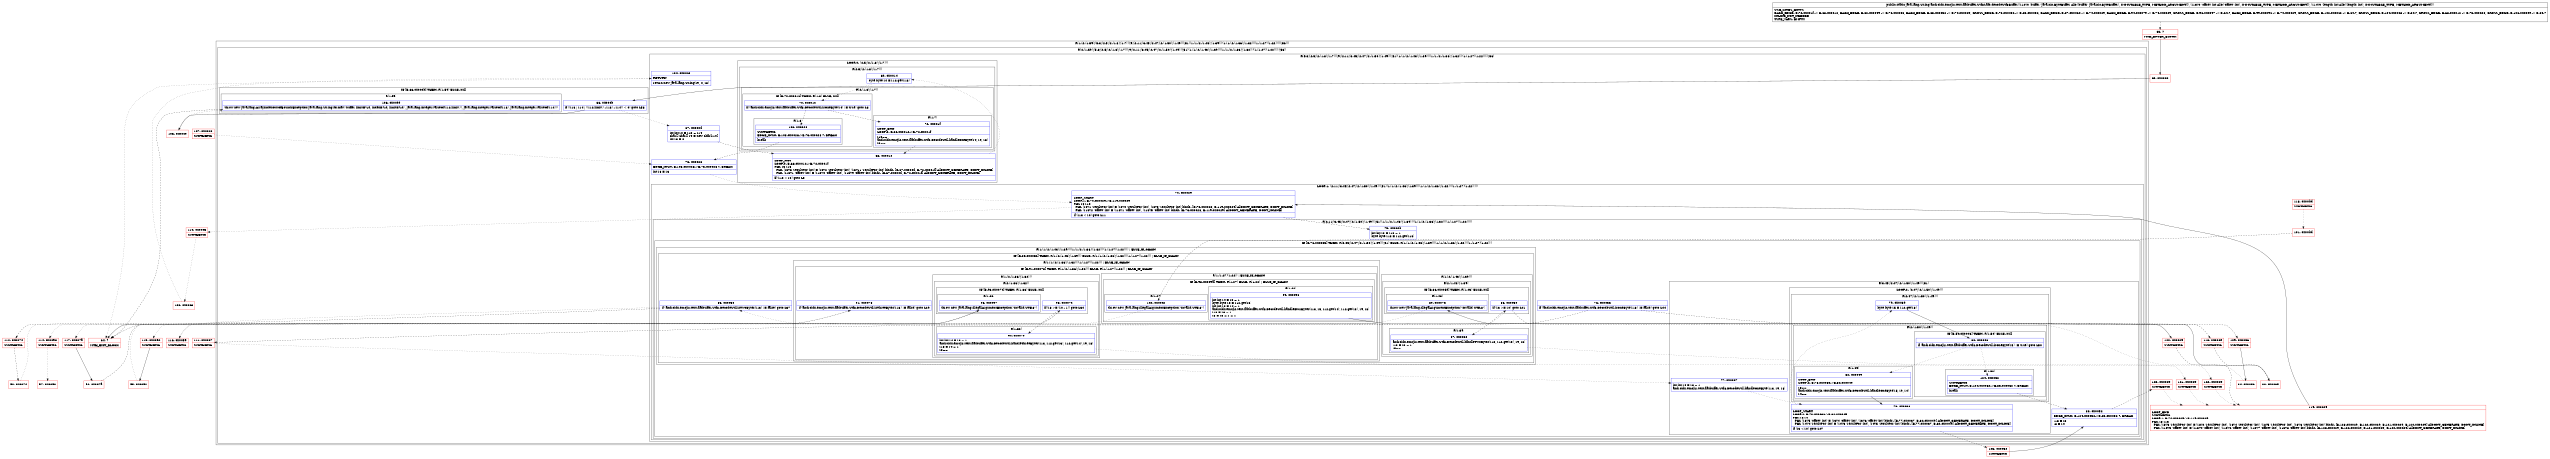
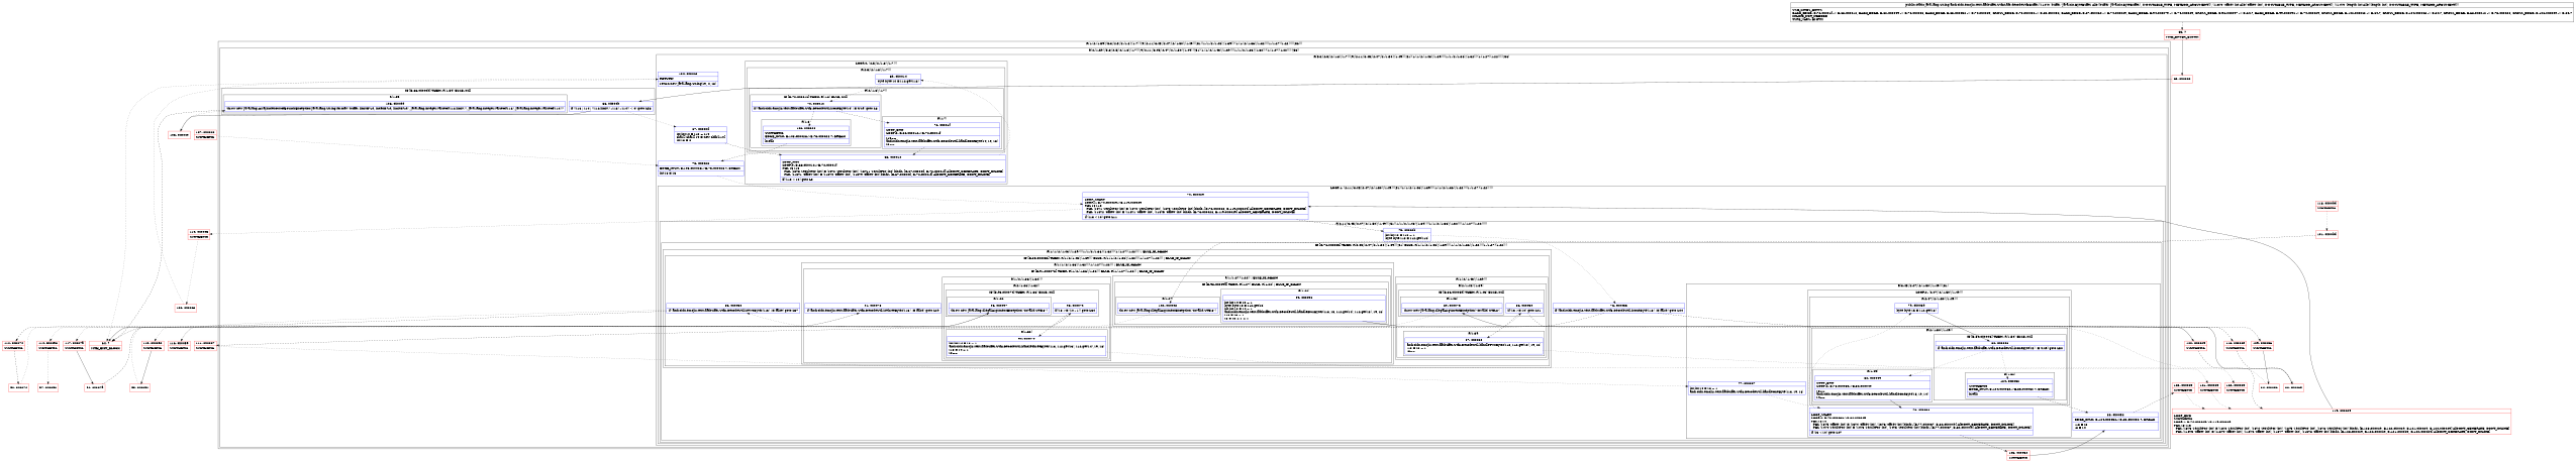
  digraph {
    node [color=blue shape=record]
    edge [style=dotted]
    n1 [label="{106\:\ 0x00ee|throw new java.lang.ArrayIndexOutOfBoundsException(java.lang.String.format(\"buffer limit=%d, index=%d, limit=%d\", java.lang.Integer.valueOf(r12.limit()), java.lang.Integer.valueOf(r13), java.lang.Integer.valueOf(r14)))\l}"]
    n2 [label="{66\:\ 0x000b|if ((r13 \| r14 \| ((r12.limit() \- r13) \- r14)) \< 0) goto L58\l}"]
    n3 [label="{108\:\ 0x0028|SYNTHETIC\lEDGE_INSN: B:108:0x0028\-\>B:73:0x0028 ?: BREAK  \l|break\l}"]
    n4 [label="{70\:\ 0x001c|if (androidx.emoji2.text.flatbuffer.Utf8.DecodeUtil.isOneByte(r4) != true) goto L8\l}"]
    n5 [label="{72\:\ 0x001f|LOOP_END\lLOOP:0: B:68:0x0012\-\>B:72:0x001f\l|r13++\landroidx.emoji2.text.flatbuffer.Utf8.DecodeUtil.handleOneByte(r4, r9, r3)\lr3++\l}"]
    n6 [label="{69\:\ 0x0014|byte byte r4 = r12.get(r13)\l}"]
    n7 [label="{68\:\ 0x0012|LOOP_NOT\lLOOP:0: B:68:0x0012\-\>B:72:0x001f\lPHI: r3 r13 \l  PHI: (r3v3 'resultPos' int) = (r3v2 'resultPos' int), (r3v11 'resultPos' int) binds: [B:67:0x000d, B:72:0x001f] A[DONT_GENERATE, DONT_INLINE]\l  PHI: (r13v1 'offset' int) = (r13v0 'offset' int), (r13v9 'offset' int) binds: [B:67:0x000d, B:72:0x001f] A[DONT_GENERATE, DONT_INLINE]\l|if (r13 \< r0) goto L5\l}"]
    n8 [label="{124\:\ 0x0052|SYNTHETIC\lEDGE_INSN: B:124:0x0052\-\>B:83:0x0052 ?: BREAK  \l|break\l}"]
    n9 [label="{80\:\ 0x0046|if (androidx.emoji2.text.flatbuffer.Utf8.DecodeUtil.isOneByte(r5) != true) goto L50\l}"]
    n10 [label="{82\:\ 0x0049|LOOP_END\lLOOP:2: B:78:0x003c\-\>B:82:0x0049\l|r3++\landroidx.emoji2.text.flatbuffer.Utf8.DecodeUtil.handleOneByte(r5, r9, r4)\lr4++\l}"]
    n11 [label="{79\:\ 0x003e|byte byte r5 = r12.get(r3)\l}"]
    n12 [label="{78\:\ 0x003c|LOOP_START\lLOOP:2: B:78:0x003c\-\>B:82:0x0049\lPHI: r3 r4 \l  PHI: (r3v5 'offset' int) = (r3v4 'offset' int), (r3v6 'offset' int) binds: [B:77:0x0037, B:82:0x0049] A[DONT_GENERATE, DONT_INLINE]\l  PHI: (r4v4 'resultPos' int) = (r4v3 'resultPos' int), (r4v5 'resultPos' int) binds: [B:77:0x0037, B:82:0x0049] A[DONT_GENERATE, DONT_INLINE]\l|if (r3 \< r0) goto L47\l}"]
    n13 [label="{77\:\ 0x0037|int int r4 = r8 + 1\landroidx.emoji2.text.flatbuffer.Utf8.DecodeUtil.handleOneByte(r13, r9, r8)\l}"]
    n14 [label="{83\:\ 0x0052|EDGE_INSN: B:124:0x0052\-\>B:83:0x0052 ?: BREAK  \l|r13 = r3\lr8 = r4\l}"]
    n15 [label="{89\:\ 0x0073|throw new java.lang.IllegalArgumentException(\"Invalid UTF\-8\")\l}"]
    n16 [label="{86\:\ 0x005e|if (r3 \>= r0) goto L41\l}"]
    n17 [label="{87\:\ 0x0060|androidx.emoji2.text.flatbuffer.Utf8.DecodeUtil.handleTwoBytes(r13, r12.get(r3), r9, r8)\lr13 = r3 + 1\lr8++\l}"]
    n18 [label="{96\:\ 0x0097|throw new java.lang.IllegalArgumentException(\"Invalid UTF\-8\")\l}"]
    n19 [label="{93\:\ 0x007c|if (r3 \>= (r0 \- 1)) goto L34\l}"]
    n20 [label="{94\:\ 0x007e|int int r4 = r3 + 1\landroidx.emoji2.text.flatbuffer.Utf8.DecodeUtil.handleThreeBytes(r13, r12.get(r3), r12.get(r4), r9, r8)\lr13 = r4 + 1\lr8++\l}"]
    n21 [label="{102\:\ 0x00c2|throw new java.lang.IllegalArgumentException(\"Invalid UTF\-8\")\l}"]
    n22 [label="{99\:\ 0x009c|int int r4 = r3 + 1\lbyte byte r5 = r12.get(r3)\lint int r3 = r4 + 1\landroidx.emoji2.text.flatbuffer.Utf8.DecodeUtil.handleFourBytes(r13, r5, r12.get(r4), r12.get(r3), r9, r8)\lr13 = r3 + 1\lr8 = r8 + 1 + 1\l}"]
    n23 [label="{91\:\ 0x0078|if (androidx.emoji2.text.flatbuffer.Utf8.DecodeUtil.isThreeBytes(r13) != false) goto L29\l}"]
    n24 [label="{85\:\ 0x005c|if (androidx.emoji2.text.flatbuffer.Utf8.DecodeUtil.isTwoBytes(r13) != false) goto L37\l}"]
    n25 [label="{76\:\ 0x0035|if (androidx.emoji2.text.flatbuffer.Utf8.DecodeUtil.isOneByte(r13) != false) goto L44\l}"]
    n26 [label="{75\:\ 0x002b|int int r3 = r13 + 1\lbyte byte r13 = r12.get(r13)\l}"]
    n27 [label="{74\:\ 0x0029|LOOP_START\lLOOP:1: B:74:0x0029\-\>B:119:0x0029\lPHI: r8 r13 \l  PHI: (r8v1 'resultPos' int) = (r8v0 'resultPos' int), (r8v3 'resultPos' int) binds: [B:73:0x0028, B:119:0x0029] A[DONT_GENERATE, DONT_INLINE]\l  PHI: (r13v2 'offset' int) = (r13v1 'offset' int), (r13v5 'offset' int) binds: [B:73:0x0028, B:119:0x0029] A[DONT_GENERATE, DONT_INLINE]\l|if (r13 \< r0) goto L11\l}"]
    n28 [label="{67\:\ 0x000d|int int r0 = r13 + r14\lchar[] char[] r9 = new char[r14]\lint r3 = 0\l}"]
    n29 [label="{73\:\ 0x0028|EDGE_INSN: B:108:0x0028\-\>B:73:0x0028 ?: BREAK  \l|int r8 = r3\l}"]
    n30 [label="{104\:\ 0x00c8|RETURN\l|return new java.lang.String(r9, 0, r8)\l}"]
    n31 [color=red label="{64\:\ ?|MTH_EXIT_BLOCK\l}"]
    n32 [color=red label="{105\:\ 0x00c9}"]
    n33 [color=red label="{125\:\ 0x0052|SYNTHETIC\l}"]
    n34 [color=red label="{123\:\ 0x0029|SYNTHETIC\l}"]
    n35 [color=red label="{113\:\ 0x006e|SYNTHETIC\l}"]
    n36 [color=red label="{122\:\ 0x0029|SYNTHETIC\l}"]
    n37 [color=red label="{115\:\ 0x0092|SYNTHETIC\l}"]
    n38 [color=red label="{121\:\ 0x0029|SYNTHETIC\l}"]
    n39 [color=red label="{120\:\ 0x0029|SYNTHETIC\l}"]
    n40 [color=red label="{114\:\ 0x0098|SYNTHETIC\l}"]
    n41 [color=red label="{117\:\ 0x007a|SYNTHETIC\l}"]
    n42 [color=red label="{112\:\ 0x0074|SYNTHETIC\l}"]
    n43 [color=red label="{116\:\ 0x005e|SYNTHETIC\l}"]
    n44 [color=red label="{109\:\ 0x0056|SYNTHETIC\l}"]
    n45 [color=red label="{111\:\ 0x0037|SYNTHETIC\l}"]
    n46 [color=red label="{110\:\ 0x00c3|SYNTHETIC\l}"]
    n47 [color=red label="{107\:\ 0x0028|SYNTHETIC\l}"]
    n48 [color=red label="{103\:\ 0x00c3}"]
    n49 [color=red label="{84\:\ 0x0056}"]
    n50 [color=red label="{119\:\ 0x0029|LOOP_END\lSYNTHETIC\lLOOP:1: B:74:0x0029\-\>B:119:0x0029\lPHI: r8 r13 \l  PHI: (r8v3 'resultPos' int) = (r8v2 'resultPos' int), (r8v4 'resultPos' int), (r8v5 'resultPos' int), (r8v6 'resultPos' int) binds: [B:123:0x0029, B:122:0x0029, B:121:0x0029, B:120:0x0029] A[DONT_GENERATE, DONT_INLINE]\l  PHI: (r13v5 'offset' int) = (r13v4 'offset' int), (r13v6 'offset' int), (r13v7 'offset' int), (r13v8 'offset' int) binds: [B:123:0x0029, B:122:0x0029, B:121:0x0029, B:120:0x0029] A[DONT_GENERATE, DONT_INLINE]\l}"]
    n51 [color=red label="{90\:\ 0x0074}"]
    n52 [color=red label="{88\:\ 0x006e}"]
    n53 [color=red label="{97\:\ 0x0098}"]
    n54 [color=red label="{92\:\ 0x007a}"]
    n55 [color=red label="{95\:\ 0x0092}"]
    n56 [color=red label="{118\:\ 0x00bd|SYNTHETIC\l}"]
    n57 [color=red label="{101\:\ 0x00bd}"]
    n58 [color=red label="{63\:\ ?|MTH_ENTER_BLOCK\l}"]
    n59 [color=red label="{65\:\ 0x0000}"]
    n60 [label="{public static java.lang.String androidx.emoji2.text.flatbuffer.Utf8Safe.decodeUtf8Buffer((r12v0 'buffer' java.nio.ByteBuffer A[D('buffer' java.nio.ByteBuffer), IMMUTABLE_TYPE, METHOD_ARGUMENT]), (r13v0 'offset' int A[D('offset' int), IMMUTABLE_TYPE, METHOD_ARGUMENT]), (r14v0 'length' int A[D('length' int), IMMUTABLE_TYPE, METHOD_ARGUMENT]))  | USE_LINES_HINTS\lBACK_EDGE: B:72:0x001f \-\> B:68:0x0012, BACK_EDGE: B:82:0x0049 \-\> B:78:0x003c, BACK_EDGE: B:83:0x0052 \-\> B:74:0x0029, CROSS_EDGE: B:78:0x003c \-\> B:83:0x0052, BACK_EDGE: B:87:0x0060 \-\> B:74:0x0029, BACK_EDGE: B:94:0x007e \-\> B:74:0x0029, CROSS_EDGE: B:96:0x0097 \-\> B:64:?, BACK_EDGE: B:99:0x009c \-\> B:74:0x0029, CROSS_EDGE: B:102:0x00c2 \-\> B:64:?, CROSS_EDGE: B:104:0x00c8 \-\> B:64:?, CROSS_EDGE: B:68:0x0012 \-\> B:73:0x0028, CROSS_EDGE: B:106:0x00ee \-\> B:64:?\lINLINE_NOT_NEEDED\lTYPE_VARS: EMPTY\l}" color=""]
    subgraph cluster_1 {
      label="R(1:(2:(1:59)|(5:3|(2:5|(2:(1:8)|(1:7)))|9|(2:11|(3:45|(2:47|(2:(1:50)|(1:49)))|51)(1:(1:(2:(1:43)|(1:39)))(1:(1:(2:(1:36)|(1:32)))(1:(1:27)(1:22)))))|56)))"
      subgraph cluster_2 {
        label="R(2:(1:59)|(5:3|(2:5|(2:(1:8)|(1:7)))|9|(2:11|(3:45|(2:47|(2:(1:50)|(1:49)))|51)(1:(1:(2:(1:43)|(1:39)))(1:(1:(2:(1:36)|(1:32)))(1:(1:27)(1:22)))))|56))"
        subgraph cluster_3 {
          label="IF [B:66:0x000b] THEN: R(1:59) ELSE: null"
          n2
          subgraph cluster_4 {
            label="R(1:59)"
            n1
          }
        }
        subgraph cluster_5 {
          label="R(5:3|(2:5|(2:(1:8)|(1:7)))|9|(2:11|(3:45|(2:47|(2:(1:50)|(1:49)))|51)(1:(1:(2:(1:43)|(1:39)))(1:(1:(2:(1:36)|(1:32)))(1:(1:27)(1:22)))))|56)"
          n28
          n29
          n30
          subgraph cluster_6 {
            label="LOOP:0: (2:5|(2:(1:8)|(1:7)))"
            n7
            subgraph cluster_7 {
              label="R(2:5|(2:(1:8)|(1:7)))"
              n6
              subgraph cluster_8 {
                label="R(2:(1:8)|(1:7))"
                subgraph cluster_9 {
                  label="IF [B:70:0x001c] THEN: R(1:8) ELSE: null"
                  n4
                  subgraph cluster_10 {
                    label="R(1:8)"
                    n3
                  }
                }
                subgraph cluster_11 {
                  label="R(1:7)"
                  n5
                }
              }
            }
          }
          subgraph cluster_12 {
            label="LOOP:1: (2:11|(3:45|(2:47|(2:(1:50)|(1:49)))|51)(1:(1:(2:(1:43)|(1:39)))(1:(1:(2:(1:36)|(1:32)))(1:(1:27)(1:22)))))"
            n27
            subgraph cluster_13 {
              label="R(2:11|(3:45|(2:47|(2:(1:50)|(1:49)))|51)(1:(1:(2:(1:43)|(1:39)))(1:(1:(2:(1:36)|(1:32)))(1:(1:27)(1:22)))))"
              n26
              subgraph cluster_14 {
                label="IF [B:76:0x0035] THEN: R(3:45|(2:47|(2:(1:50)|(1:49)))|51) ELSE: R(1:(1:(2:(1:43)|(1:39)))(1:(1:(2:(1:36)|(1:32)))(1:(1:27)(1:22))))"
                n25
                subgraph cluster_15 {
                  label="R(3:45|(2:47|(2:(1:50)|(1:49)))|51)"
                  n13
                  n14
                  subgraph cluster_16 {
                    label="LOOP:2: (2:47|(2:(1:50)|(1:49)))"
                    n12
                    subgraph cluster_17 {
                      label="R(2:47|(2:(1:50)|(1:49)))"
                      n11
                      subgraph cluster_18 {
                        label="R(2:(1:50)|(1:49))"
                        subgraph cluster_19 {
                          label="IF [B:80:0x0046] THEN: R(1:50) ELSE: null"
                          n9
                          subgraph cluster_20 {
                            label="R(1:50)"
                            n8
                          }
                        }
                        subgraph cluster_21 {
                          label="R(1:49)"
                          n10
                        }
                      }
                    }
                  }
                }
                subgraph cluster_22 {
                  label="R(1:(1:(2:(1:43)|(1:39)))(1:(1:(2:(1:36)|(1:32)))(1:(1:27)(1:22)))) | ELSE_IF_CHAIN\l"
                  subgraph cluster_23 {
                    label="IF [B:85:0x005c] THEN: R(1:(2:(1:43)|(1:39))) ELSE: R(1:(1:(2:(1:36)|(1:32)))(1:(1:27)(1:22))) | ELSE_IF_CHAIN\l"
                    n24
                    subgraph cluster_24 {
                      label="R(1:(2:(1:43)|(1:39)))"
                      subgraph cluster_25 {
                        label="R(2:(1:43)|(1:39))"
                        subgraph cluster_26 {
                          label="IF [B:86:0x005e] THEN: R(1:43) ELSE: null"
                          n16
                          subgraph cluster_27 {
                            label="R(1:43)"
                            n15
                          }
                        }
                        subgraph cluster_28 {
                          label="R(1:39)"
                          n17
                        }
                      }
                    }
                    subgraph cluster_29 {
                      label="R(1:(1:(2:(1:36)|(1:32)))(1:(1:27)(1:22))) | ELSE_IF_CHAIN\l"
                      subgraph cluster_30 {
                        label="IF [B:91:0x0078] THEN: R(1:(2:(1:36)|(1:32))) ELSE: R(1:(1:27)(1:22)) | ELSE_IF_CHAIN\l"
                        n23
                        subgraph cluster_31 {
                          label="R(1:(2:(1:36)|(1:32)))"
                          subgraph cluster_32 {
                            label="R(2:(1:36)|(1:32))"
                            subgraph cluster_33 {
                              label="IF [B:93:0x007c] THEN: R(1:36) ELSE: null"
                              n19
                              subgraph cluster_34 {
                                label="R(1:36)"
                                n18
                              }
                            }
                            subgraph cluster_35 {
                              label="R(1:32)"
                              n20
                            }
                          }
                        }
                        subgraph cluster_36 {
                          label="R(1:(1:27)(1:22)) | ELSE_IF_CHAIN\l"
                          subgraph cluster_37 {
                            label="IF [B:98:0x009a] THEN: R(1:27) ELSE: R(1:22) | ELSE_IF_CHAIN\l"
                            subgraph cluster_38 {
                              label="R(1:27)"
                              n21
                            }
                            subgraph cluster_39 {
                              label="R(1:22)"
                              n22
                            }
                          }
                        }
                      }
                    }
                  }
                }
              }
            }
          }
        }
      }
    }
    n1 -> n31 [style=dashed]
    n2 -> n28
    n2 -> n32 [style=solid]
    n3 -> n29 [style=dashed]
    n4 -> n3 [style=dashed]
    n4 -> n5 [style=dashed]
    n5 -> n7 [style=dashed]
    n6 -> n4
    n7 -> n6
    n8 -> n14 [style=dashed]
    n9 -> n8
    n9 -> n10
    n10 -> n12 [style=solid]
    n11 -> n9 [style=solid]
    n12 -> n11
    n12 -> n33 [style=dashed]
    n13 -> n12
    n14 -> n34 [style=dashed]
    n15 -> n31
    n16 -> n17 [style=dashed]
    n16 -> n35 [style=dashed]
    n17 -> n36
    n18 -> n31 [style=solid]
    n19 -> n20 [style=dashed]
    n19 -> n37
    n20 -> n38
    n21 -> n31
    n22 -> n39 [style=solid]
    n23 -> n40
    n23 -> n41
    n24 -> n42 [style=dashed]
    n24 -> n43
    n25 -> n44 [style=dashed]
    n25 -> n45 [style=dashed]
+   n26 -> n25
    n27 -> n26 [style=dashed]
    n27 -> n46
    n28 -> n7 [style=dashed]
    n29 -> n27
    n30 -> n31
    n32 -> n1
    n33 -> n14 [style=solid]
    n34 -> n50
    n35 -> n52 [style=dashed]
-   n36 -> n50
    n37 -> n55 [style=solid]
    n38 -> n50
    n39 -> n50 [style=dashed]
    n40 -> n53
    n41 -> n54 [style=solid]
    n42 -> n51 [style=dashed]
    n43 -> n16
    n44 -> n49 [style=solid]
    n45 -> n13
    n46 -> n48
    n47 -> n29
    n48 -> n30
    n49 -> n24
    n50 -> n27 [style=solid]
    n51 -> n23
    n52 -> n15 [style=solid]
    n54 -> n19 [style=dashed]
    n55 -> n18
    n56 -> n57
    n57 -> n21 [style=dashed]
    n58 -> n59 [style=solid]
    n59 -> n2 [style=solid]
    n60 -> n58 [style=dashed]
  }
